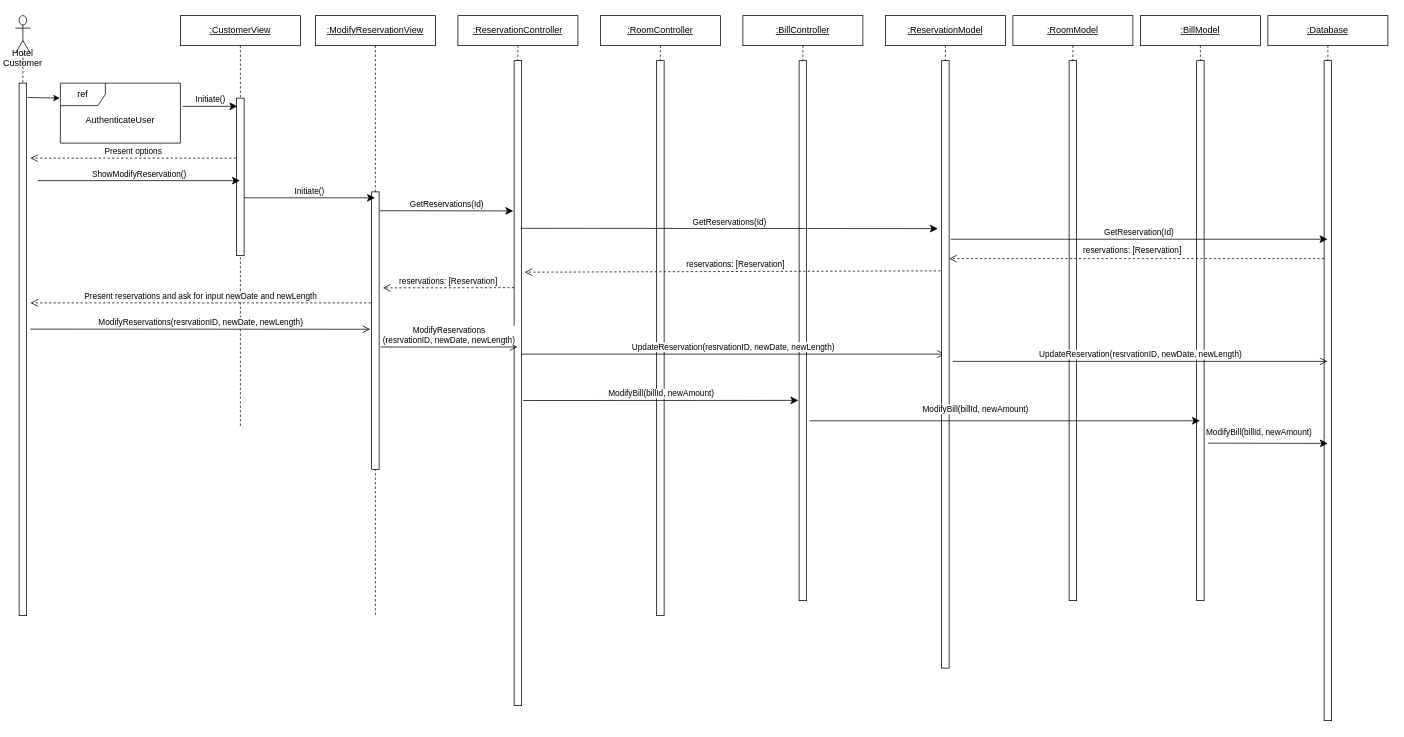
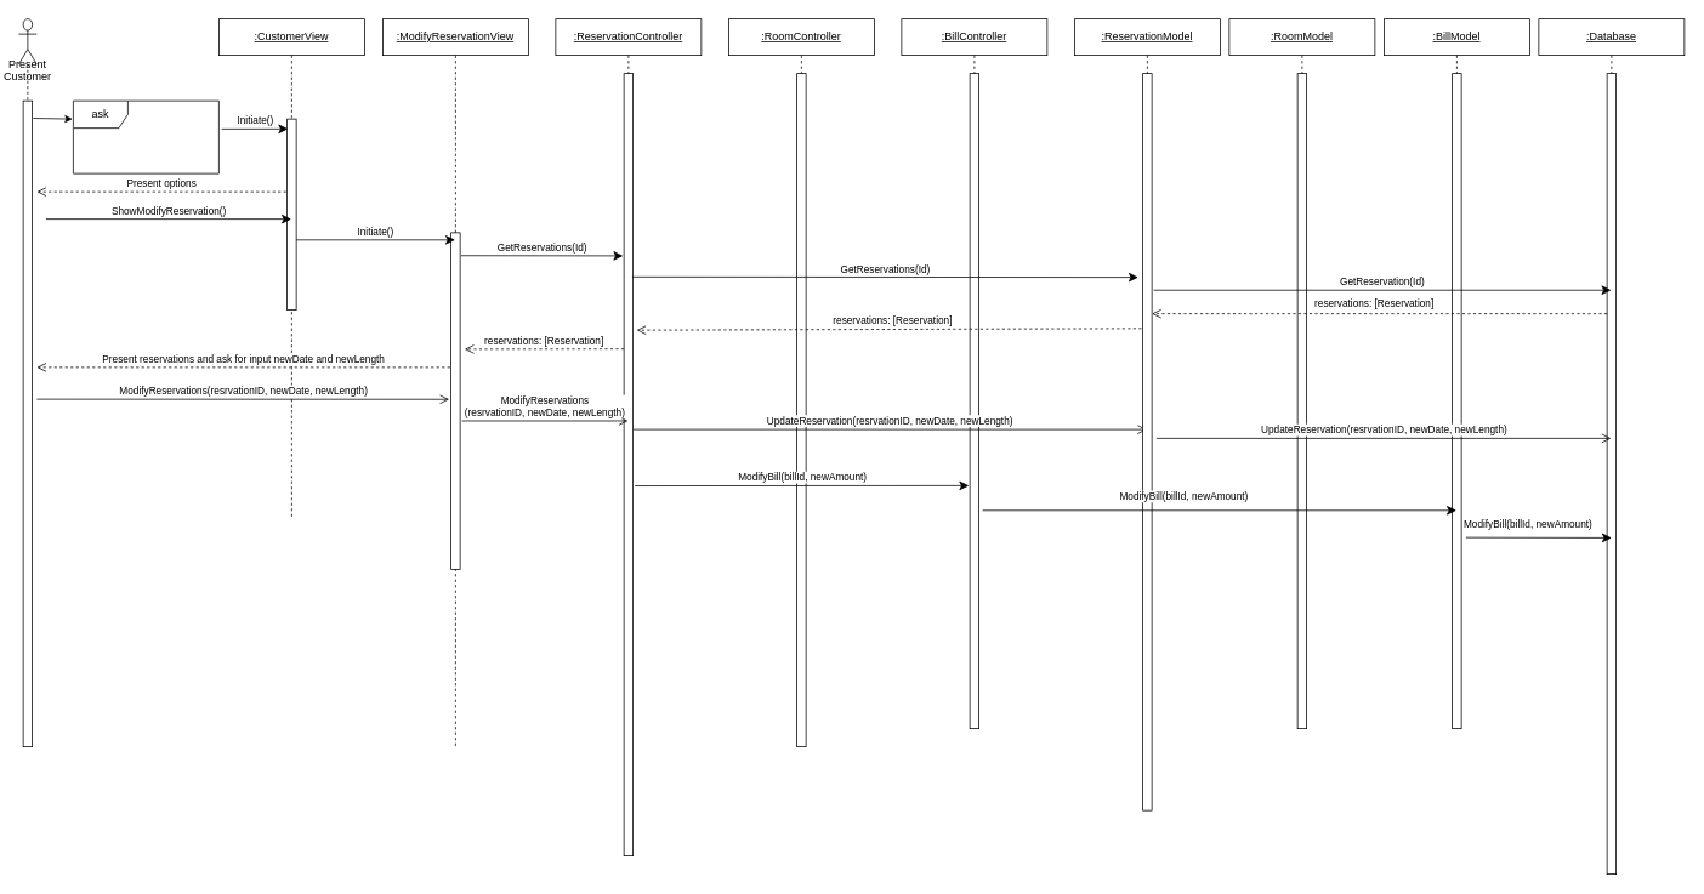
  <mxCell id="0" />
  <mxCell id="1" parent="0" />
- <mxCell id="2" value="Hotel Customer" style="shape=umlLifeline;participant=umlActor;perimeter=lifelinePerimeter;whiteSpace=wrap;html=1;container=1;collapsible=0;recursiveResize=0;verticalAlign=top;spacingTop=36;outlineConnect=0;size=50;" parent="1" vertex="1"><mxGeometry x="20" y="20" width="20" height="800" as="geometry" /></mxCell>
+ <mxCell id="2" value="Present Customer" style="shape=umlLifeline;participant=umlActor;perimeter=lifelinePerimeter;whiteSpace=wrap;html=1;container=1;collapsible=0;recursiveResize=0;verticalAlign=top;spacingTop=36;outlineConnect=0;size=50;" parent="1" vertex="1"><mxGeometry x="20" y="20" width="20" height="800" as="geometry" /></mxCell>
  <mxCell id="3" value="" style="html=1;points=[];perimeter=orthogonalPerimeter;" parent="2" vertex="1"><mxGeometry x="5" y="90" width="10" height="710" as="geometry" /></mxCell>
  <mxCell id="4" value="&lt;u&gt;:ModifyReservationView&lt;/u&gt;" style="shape=umlLifeline;perimeter=lifelinePerimeter;whiteSpace=wrap;html=1;container=1;collapsible=0;recursiveResize=0;outlineConnect=0;" parent="1" vertex="1"><mxGeometry x="420" y="20" width="160" height="800" as="geometry" /></mxCell>
  <mxCell id="5" value="" style="html=1;points=[];perimeter=orthogonalPerimeter;" parent="4" vertex="1"><mxGeometry x="75" y="235" width="10" height="370" as="geometry" /></mxCell>
  <mxCell id="6" value="&lt;u&gt;:RoomController&lt;/u&gt;" style="shape=umlLifeline;perimeter=lifelinePerimeter;whiteSpace=wrap;html=1;container=1;collapsible=0;recursiveResize=0;outlineConnect=0;" parent="1" vertex="1"><mxGeometry x="800" y="20" width="160" height="800" as="geometry" /></mxCell>
  <mxCell id="7" value="" style="html=1;points=[];perimeter=orthogonalPerimeter;" parent="6" vertex="1"><mxGeometry x="75" y="60" width="10" height="740" as="geometry" /></mxCell>
  <mxCell id="8" value="&lt;u&gt;:BillController&lt;/u&gt;" style="shape=umlLifeline;perimeter=lifelinePerimeter;whiteSpace=wrap;html=1;container=1;collapsible=0;recursiveResize=0;outlineConnect=0;" parent="1" vertex="1"><mxGeometry x="990" y="20" width="160" height="780" as="geometry" /></mxCell>
  <mxCell id="9" value="" style="html=1;points=[];perimeter=orthogonalPerimeter;" parent="8" vertex="1"><mxGeometry x="75" y="60" width="10" height="720" as="geometry" /></mxCell>
  <mxCell id="10" value="&lt;u&gt;:Database&lt;/u&gt;" style="shape=umlLifeline;perimeter=lifelinePerimeter;whiteSpace=wrap;html=1;container=1;collapsible=0;recursiveResize=0;outlineConnect=0;" parent="1" vertex="1"><mxGeometry x="1690" y="20" width="160" height="940" as="geometry" /></mxCell>
  <mxCell id="11" value="" style="html=1;points=[];perimeter=orthogonalPerimeter;" parent="10" vertex="1"><mxGeometry x="75" y="60" width="10" height="880" as="geometry" /></mxCell>
  <mxCell id="12" value="Initiate()" style="html=1;verticalAlign=bottom;endArrow=classic;endSize=8;endFill=1;entryX=0.1;entryY=0.052;entryDx=0;entryDy=0;entryPerimeter=0;" parent="1" edge="1" target="14"><mxGeometry relative="1" as="geometry"><mxPoint x="243" y="141" as="sourcePoint" /><mxPoint x="350" y="366" as="targetPoint" /></mxGeometry></mxCell>
  <mxCell id="13" value="&lt;u&gt;:CustomerView&lt;/u&gt;" style="shape=umlLifeline;perimeter=lifelinePerimeter;whiteSpace=wrap;html=1;container=1;collapsible=0;recursiveResize=0;outlineConnect=0;" parent="1" vertex="1"><mxGeometry x="240" y="20" width="160" height="550" as="geometry" /></mxCell>
  <mxCell id="14" value="" style="html=1;points=[];perimeter=orthogonalPerimeter;" parent="13" vertex="1"><mxGeometry x="75" y="110" width="10" height="210" as="geometry" /></mxCell>
  <mxCell id="15" value="Present options" style="html=1;verticalAlign=bottom;endArrow=open;dashed=1;endSize=8;" parent="1" edge="1"><mxGeometry relative="1" as="geometry"><mxPoint x="314" y="210" as="sourcePoint" /><mxPoint x="40" y="210" as="targetPoint" /></mxGeometry></mxCell>
  <mxCell id="16" value="ShowModifyReservation()" style="html=1;verticalAlign=bottom;endArrow=classic;endSize=8;endFill=1;" parent="1" edge="1" target="13"><mxGeometry relative="1" as="geometry"><mxPoint x="50" y="240" as="sourcePoint" /><mxPoint x="350" y="440" as="targetPoint" /></mxGeometry></mxCell>
  <mxCell id="17" value="Initiate()" style="html=1;verticalAlign=bottom;endArrow=classic;endSize=8;endFill=1;exitX=1;exitY=0.633;exitDx=0;exitDy=0;exitPerimeter=0;" parent="1" source="14" edge="1" target="4"><mxGeometry relative="1" as="geometry"><mxPoint x="210" y="376" as="sourcePoint" /><mxPoint x="520" y="456" as="targetPoint" /></mxGeometry></mxCell>
  <mxCell id="18" value="reservations: [Reservation]" style="html=1;verticalAlign=bottom;endArrow=open;dashed=1;endSize=8;exitX=0.45;exitY=0.346;exitDx=0;exitDy=0;exitPerimeter=0;entryX=1.4;entryY=0.328;entryDx=0;entryDy=0;entryPerimeter=0;" parent="1" source="31" target="29" edge="1"><mxGeometry relative="1" as="geometry"><mxPoint x="1460" y="548" as="sourcePoint" /><mxPoint x="1100" y="548" as="targetPoint" /></mxGeometry></mxCell>
  <mxCell id="19" value="Present reservations and ask for input newDate and newLength" style="html=1;verticalAlign=bottom;endArrow=open;dashed=1;endSize=8;exitX=-0.1;exitY=0.4;exitDx=0;exitDy=0;exitPerimeter=0;" parent="1" edge="1" source="5"><mxGeometry relative="1" as="geometry"><mxPoint x="520" y="604" as="sourcePoint" /><mxPoint x="40" y="403" as="targetPoint" /></mxGeometry></mxCell>
  <mxCell id="20" value="ModifyReservations(resrvationID, newDate, newLength)" style="html=1;verticalAlign=bottom;endArrow=open;endSize=8;endFill=0;entryX=-0.2;entryY=0.495;entryDx=0;entryDy=0;entryPerimeter=0;" parent="1" edge="1" target="5"><mxGeometry relative="1" as="geometry"><mxPoint x="40" y="438" as="sourcePoint" /><mxPoint x="520" y="640" as="targetPoint" /></mxGeometry></mxCell>
  <mxCell id="21" value="UpdateReservation(resrvationID, newDate, newLength)" style="html=1;verticalAlign=bottom;endArrow=open;endSize=8;endFill=0;exitX=1;exitY=0.455;exitDx=0;exitDy=0;exitPerimeter=0;" parent="1" source="29" edge="1" target="30"><mxGeometry relative="1" as="geometry"><mxPoint x="1100" y="660" as="sourcePoint" /><mxPoint x="1640" y="660" as="targetPoint" /></mxGeometry></mxCell>
  <mxCell id="22" value="ModifyBill(billId, newAmount)" style="html=1;verticalAlign=bottom;endArrow=classic;endSize=8;endFill=1;exitX=1.2;exitY=0.527;exitDx=0;exitDy=0;exitPerimeter=0;" parent="1" source="29" edge="1"><mxGeometry relative="1" as="geometry"><mxPoint x="900" y="689" as="sourcePoint" /><mxPoint x="1064" y="533" as="targetPoint" /><Array as="points" /></mxGeometry></mxCell>
  <mxCell id="23" value="&lt;u&gt;:RoomModel&lt;/u&gt;" style="shape=umlLifeline;perimeter=lifelinePerimeter;whiteSpace=wrap;html=1;container=1;collapsible=0;recursiveResize=0;outlineConnect=0;" parent="1" vertex="1"><mxGeometry x="1350" y="20" width="160" height="780" as="geometry" /></mxCell>
  <mxCell id="24" value="" style="html=1;points=[];perimeter=orthogonalPerimeter;" parent="23" vertex="1"><mxGeometry x="75" y="60" width="10" height="720" as="geometry" /></mxCell>
  <mxCell id="25" value="&lt;u&gt;:BillModel&lt;/u&gt;" style="shape=umlLifeline;perimeter=lifelinePerimeter;whiteSpace=wrap;html=1;container=1;collapsible=0;recursiveResize=0;outlineConnect=0;" parent="1" vertex="1"><mxGeometry x="1520" y="20" width="160" height="780" as="geometry" /></mxCell>
  <mxCell id="26" value="" style="html=1;points=[];perimeter=orthogonalPerimeter;" parent="25" vertex="1"><mxGeometry x="75" y="60" width="10" height="720" as="geometry" /></mxCell>
  <mxCell id="27" value="reservations: [Reservation]" style="html=1;verticalAlign=bottom;endArrow=open;dashed=1;endSize=8;exitX=0;exitY=0.3;exitDx=0;exitDy=0;exitPerimeter=0;" parent="1" source="11" edge="1" target="31"><mxGeometry x="0.025" y="-2" relative="1" as="geometry"><mxPoint x="1460" y="558" as="sourcePoint" /><mxPoint x="1660" y="540" as="targetPoint" /><mxPoint as="offset" /></mxGeometry></mxCell>
  <mxCell id="28" value="&lt;u&gt;:ReservationController&lt;/u&gt;" style="shape=umlLifeline;perimeter=lifelinePerimeter;whiteSpace=wrap;html=1;container=1;collapsible=0;recursiveResize=0;outlineConnect=0;" parent="1" vertex="1"><mxGeometry x="610" y="20" width="160" height="920" as="geometry" /></mxCell>
  <mxCell id="29" value="" style="html=1;points=[];perimeter=orthogonalPerimeter;" parent="28" vertex="1"><mxGeometry x="75" y="60" width="10" height="860" as="geometry" /></mxCell>
  <mxCell id="30" value="&lt;u&gt;:ReservationModel&lt;/u&gt;" style="shape=umlLifeline;perimeter=lifelinePerimeter;whiteSpace=wrap;html=1;container=1;collapsible=0;recursiveResize=0;outlineConnect=0;" parent="1" vertex="1"><mxGeometry x="1180" y="20" width="160" height="870" as="geometry" /></mxCell>
  <mxCell id="31" value="" style="html=1;points=[];perimeter=orthogonalPerimeter;" parent="30" vertex="1"><mxGeometry x="75" y="60" width="10" height="810" as="geometry" /></mxCell>
  <mxCell id="32" value="GetReservations(Id)" style="html=1;verticalAlign=bottom;endArrow=classic;endSize=8;endFill=1;exitX=0.9;exitY=0.26;exitDx=0;exitDy=0;exitPerimeter=0;" parent="1" edge="1" source="29"><mxGeometry relative="1" as="geometry"><mxPoint x="910" y="487" as="sourcePoint" /><mxPoint x="1250" y="304" as="targetPoint" /></mxGeometry></mxCell>
  <mxCell id="33" value="ModifyBill(billId, newAmount)" style="html=1;verticalAlign=bottom;endArrow=classic;endSize=8;endFill=1;exitX=1.4;exitY=0.667;exitDx=0;exitDy=0;exitPerimeter=0;" parent="1" source="9" target="25" edge="1"><mxGeometry x="-0.15" y="6" relative="1" as="geometry"><mxPoint x="1300" y="730" as="sourcePoint" /><mxPoint x="1850" y="710" as="targetPoint" /><mxPoint as="offset" /></mxGeometry></mxCell>
- <mxCell id="34" value="ref" style="shape=umlFrame;whiteSpace=wrap;html=1;" vertex="1" parent="1"><mxGeometry x="80" y="110" width="160" height="80" as="geometry" /></mxCell>
- <mxCell id="35" value="AuthenticateUser" style="text;html=1;strokeColor=none;fillColor=none;align=center;verticalAlign=middle;whiteSpace=wrap;rounded=0;" vertex="1" parent="1"><mxGeometry x="140" y="150" width="40" height="20" as="geometry" /></mxCell>
+ <mxCell id="34" value="ask" style="shape=umlFrame;whiteSpace=wrap;html=1;" vertex="1" parent="1"><mxGeometry x="80" y="110" width="160" height="80" as="geometry" /></mxCell>
  <mxCell id="36" value="" style="endArrow=classic;html=1;exitX=1.1;exitY=0.027;exitDx=0;exitDy=0;exitPerimeter=0;entryX=-0.005;entryY=0.25;entryDx=0;entryDy=0;entryPerimeter=0;" edge="1" parent="1" source="3" target="34"><mxGeometry width="50" height="50" relative="1" as="geometry"><mxPoint x="850" y="460" as="sourcePoint" /><mxPoint x="900" y="410" as="targetPoint" /></mxGeometry></mxCell>
  <mxCell id="37" value="GetReservations(Id)" style="html=1;verticalAlign=bottom;endArrow=classic;endSize=8;endFill=1;exitX=1.1;exitY=0.068;exitDx=0;exitDy=0;exitPerimeter=0;entryX=-0.1;entryY=0.233;entryDx=0;entryDy=0;entryPerimeter=0;" parent="1" edge="1" target="29" source="5"><mxGeometry relative="1" as="geometry"><mxPoint x="540" y="477" as="sourcePoint" /><mxPoint x="890" y="477" as="targetPoint" /></mxGeometry></mxCell>
  <mxCell id="38" value="GetReservation(Id)" style="html=1;verticalAlign=bottom;endArrow=classic;endSize=8;endFill=1;exitX=1.2;exitY=0.294;exitDx=0;exitDy=0;exitPerimeter=0;" parent="1" target="10" edge="1" source="31"><mxGeometry relative="1" as="geometry"><mxPoint x="1660" y="505" as="sourcePoint" /><mxPoint x="1450" y="505" as="targetPoint" /></mxGeometry></mxCell>
  <mxCell id="39" value="reservations: [Reservation]" style="html=1;verticalAlign=bottom;endArrow=open;dashed=1;endSize=8;exitX=0;exitY=0.352;exitDx=0;exitDy=0;exitPerimeter=0;" parent="1" edge="1" source="29"><mxGeometry relative="1" as="geometry"><mxPoint x="890" y="584" as="sourcePoint" /><mxPoint x="510" y="383" as="targetPoint" /></mxGeometry></mxCell>
  <mxCell id="40" value="ModifyReservations&lt;br&gt;(resrvationID, newDate, newLength)" style="html=1;verticalAlign=bottom;endArrow=open;endSize=8;endFill=0;exitX=1.2;exitY=0.559;exitDx=0;exitDy=0;exitPerimeter=0;" parent="1" edge="1" target="28" source="5"><mxGeometry relative="1" as="geometry"><mxPoint x="540" y="650" as="sourcePoint" /><mxPoint x="690" y="460" as="targetPoint" /></mxGeometry></mxCell>
  <mxCell id="41" value="UpdateReservation(resrvationID, newDate, newLength)" style="html=1;verticalAlign=bottom;endArrow=open;endSize=8;endFill=0;" edge="1" parent="1" target="10"><mxGeometry relative="1" as="geometry"><mxPoint x="1270" y="481" as="sourcePoint" /><mxPoint x="1269.5" y="481.3" as="targetPoint" /></mxGeometry></mxCell>
  <mxCell id="42" value="ModifyBill(billId, newAmount)" style="html=1;verticalAlign=bottom;endArrow=classic;endSize=8;endFill=1;entryX=0.5;entryY=0.58;entryDx=0;entryDy=0;entryPerimeter=0;" edge="1" parent="1" target="11"><mxGeometry x="-0.15" y="6" relative="1" as="geometry"><mxPoint x="1610" y="590" as="sourcePoint" /><mxPoint x="1609.5" y="570.24" as="targetPoint" /><mxPoint as="offset" /></mxGeometry></mxCell>
